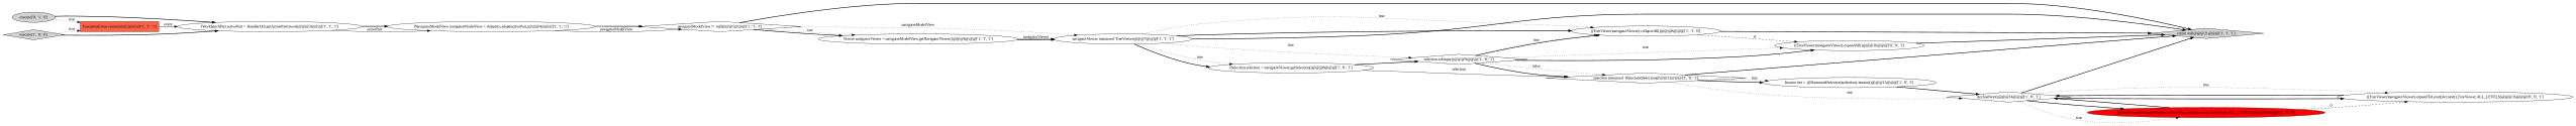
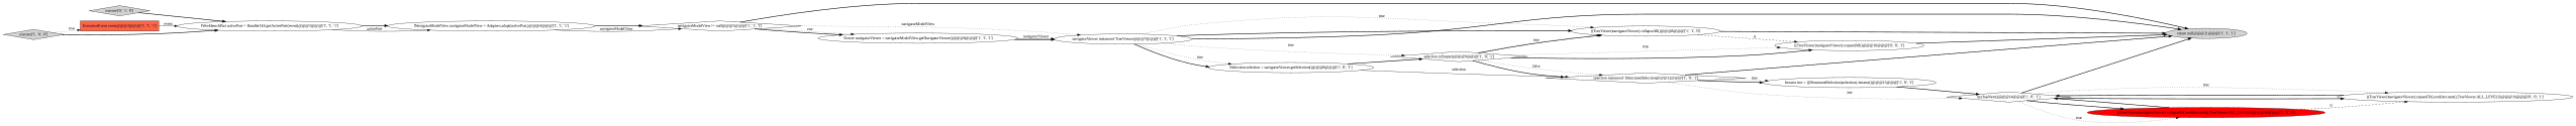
  digraph {
    fontname="Liberation Serif"
    rankdir=LR
    node [fillcolor=white fontname="Liberation Serif" shape=ellipse style=filled]
    edge [fontname="Liberation Serif" style=bold]
    n1 [label="ISelection selection = navigatorViewer.getSelection()@@@8@@@['1', '0', '1']"]
    n2 [label="selection.isEmpty()@@@9@@@['1', '0', '1']" shape=diamond]
    n3 [label="selection instanceof IStructuredSelection@@@12@@@['1', '0', '1']" shape=diamond]
    n4 [label="((TreeViewer)navigatorViewer).collapseAll()@@@8@@@['1', '1', '0']"]
    n5 [label="((TreeViewer)navigatorViewer).expandAll()@@@10@@@['0', '0', '1']"]
-   n6 [fillcolor=lightgray label="return null@@@21@@@['1', '1', '1']" shape=diamond]
+   n6 [fillcolor=lightgray label="return null@@@21@@@['1', '1', '1']"]
    n7 [label="iter.hasNext()@@@14@@@['1', '0', '1']" shape=diamond]
    n8 [label="Iterator iter = ((IStructuredSelection)selection).iterator()@@@13@@@['1', '0', '1']"]
-   n9 [fillcolor=lightgray label="execute['0', '1', '0']"]
+   n9 [fillcolor=lightgray label="execute['0', '1', '0']" shape=diamond]
    n10 [label="IWorkbenchPart activePart = HandlerUtil.getActivePart(event)@@@3@@@['1', '1', '1']"]
    n11 [fillcolor=tomato label="ExecutionEvent event@@@2@@@['1', '1', '1']" shape=box]
    n12 [label="INavigatorModelView navigatorModelView = Adapters.adapt(activePart,)@@@4@@@['1', '1', '1']"]
    n13 [label="navigatorViewer instanceof TreeViewer@@@7@@@['1', '1', '1']"]
    n14 [label="navigatorModelView != null@@@5@@@['1', '1', '1']" shape=diamond]
    n15 [fillcolor=red label="((TreeViewer)navigatorViewer).collapseToLevel(iter.next(),TreeViewer.ALL_LEVELS)@@@16@@@['1', '0', '0']"]
    n16 [label="((TreeViewer)navigatorViewer).expandToLevel(iter.next(),TreeViewer.ALL_LEVELS)@@@16@@@['0', '0', '1']"]
    n17 [fillcolor=lightgray label="execute['1', '0', '0']" shape=diamond]
    n18 [label="Viewer navigatorViewer = navigatorModelView.getNavigatorViewer()@@@6@@@['1', '1', '1']"]
    n1 -> n2
    n1 -> n3 [label=selection style=solid]
    n2 -> n3
    n2 -> n3 [label=false style=dotted]
    n2 -> n4
    n2 -> n4 [label=true style=dotted]
    n2 -> n5 [label=true style=dotted]
    n2 -> n5
    n3 -> n6
    n3 -> n7 [label=true style=dotted]
    n3 -> n8
    n3 -> n8 [label=true style=dotted]
    n4 -> n5 [label=0 style=dashed]
    n4 -> n6
    n5 -> n6
    n7 -> n6
    n7 -> n15 [label=true style=dotted]
    n7 -> n15
    n7 -> n16 [label=true style=dotted]
    n7 -> n16
    n8 -> n7
    n9 -> n10
-   n9 -> n11 [label=true style=dotted]
    n10 -> n12
    n10 -> n12 [label=activePart style=solid]
    n11 -> n10 [label=event style=solid]
    n12 -> n14
    n12 -> n14 [label=navigatorModelView style=solid]
    n13 -> n1
    n13 -> n1 [label=true style=dotted]
    n13 -> n2 [label=true style=dotted]
    n13 -> n4 [label=true style=dotted]
    n13 -> n4
    n13 -> n6
    n14 -> n6
    n14 -> n13 [label=navigatorModelView style=dotted]
    n14 -> n18 [label=true style=dotted]
    n14 -> n18
    n15 -> n7
    n15 -> n16 [label=0 style=dashed]
    n16 -> n7
    n17 -> n10
    n17 -> n11 [label=true style=dotted]
    n18 -> n13
    n18 -> n13 [label=navigatorViewer style=solid]
  }
